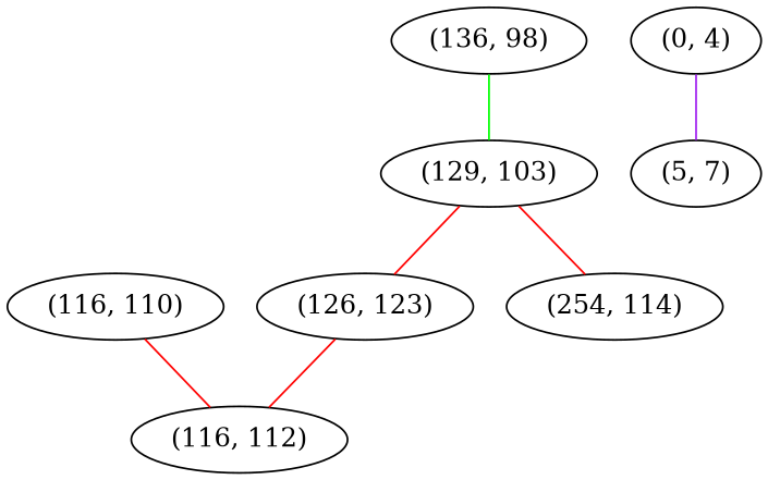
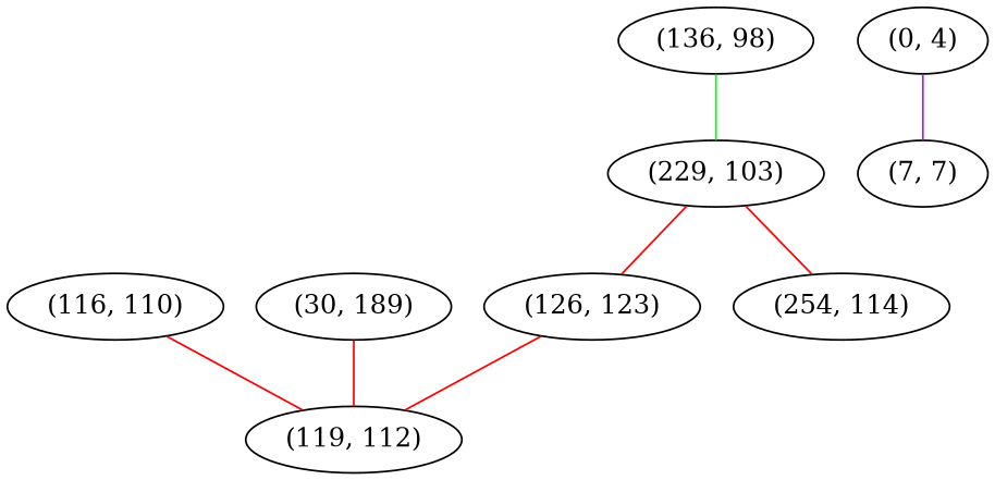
  graph {
    edge [color=red weight=1]
    "(126, 123)"
-   "(116, 112)"
+   "(116, 112)" [label="(119, 112)"]
    n3 [label="(0, 4)"]
-   "(7, 7)" [label="(5, 7)"]
+   "(7, 7)"
    "(136, 98)"
-   "(129, 103)"
+   "(129, 103)" [label="(229, 103)"]
    "(254, 114)"
    "(116, 110)"
+   "(30, 189)"
    "(126, 123)" -- "(116, 112)"
    n3 -- "(7, 7)" [color=purple weight=4]
    "(136, 98)" -- "(129, 103)" [color=green weight=2]
    "(129, 103)" -- "(126, 123)"
    "(129, 103)" -- "(254, 114)"
    "(116, 110)" -- "(116, 112)"
+   "(30, 189)" -- "(116, 112)"
  }
